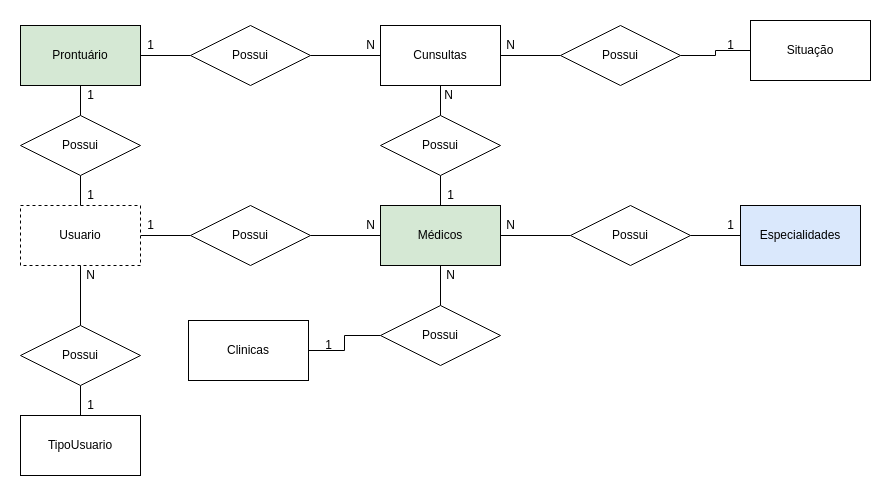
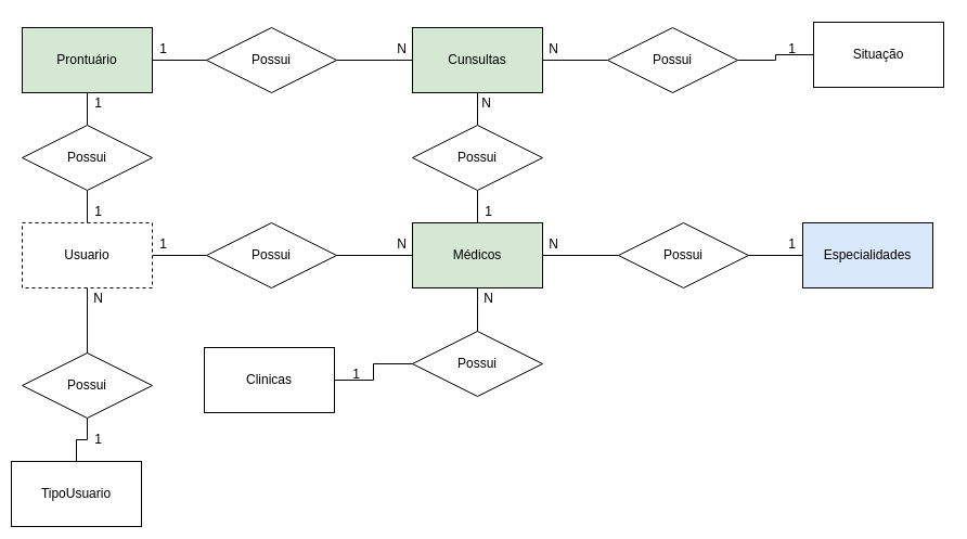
  <mxCell id="0" />
  <mxCell id="1" parent="0" />
  <mxCell id="2" value="" style="edgeStyle=orthogonalEdgeStyle;rounded=0;orthogonalLoop=1;jettySize=auto;html=1;endArrow=none;endFill=0;" parent="1" source="4" target="16" edge="1"><mxGeometry relative="1" as="geometry" /></mxCell>
  <mxCell id="3" value="" style="edgeStyle=orthogonalEdgeStyle;rounded=0;orthogonalLoop=1;jettySize=auto;html=1;endArrow=none;endFill=0;" edge="1" parent="1" source="4" target="39"><mxGeometry relative="1" as="geometry" /></mxCell>
  <mxCell id="4" value="Prontuário" style="rounded=0;whiteSpace=wrap;html=1;fillColor=#d5e8d4;" parent="1" vertex="1"><mxGeometry x="20" y="25" width="120" height="60" as="geometry" /></mxCell>
  <mxCell id="5" value="" style="edgeStyle=orthogonalEdgeStyle;rounded=0;orthogonalLoop=1;jettySize=auto;html=1;endArrow=none;endFill=0;" parent="1" source="6" target="10" edge="1"><mxGeometry relative="1" as="geometry" /></mxCell>
  <mxCell id="6" value="&lt;font style=&quot;vertical-align: inherit&quot;&gt;&lt;font style=&quot;vertical-align: inherit&quot;&gt;Especialidades&lt;/font&gt;&lt;/font&gt;" style="rounded=0;whiteSpace=wrap;html=1;fillColor=#dae8fc;" parent="1" vertex="1"><mxGeometry x="740" y="205" width="120" height="60" as="geometry" /></mxCell>
  <mxCell id="7" value="" style="edgeStyle=orthogonalEdgeStyle;rounded=0;orthogonalLoop=1;jettySize=auto;html=1;endArrow=none;endFill=0;" parent="1" source="9" target="10" edge="1"><mxGeometry relative="1" as="geometry" /></mxCell>
  <mxCell id="8" value="" style="edgeStyle=orthogonalEdgeStyle;rounded=0;orthogonalLoop=1;jettySize=auto;html=1;endArrow=none;endFill=0;" parent="1" source="9" target="17" edge="1"><mxGeometry relative="1" as="geometry" /></mxCell>
  <mxCell id="9" value="&lt;font style=&quot;vertical-align: inherit&quot;&gt;&lt;font style=&quot;vertical-align: inherit&quot;&gt;Médicos&lt;/font&gt;&lt;/font&gt;" style="rounded=0;whiteSpace=wrap;html=1;fillColor=#d5e8d4;" parent="1" vertex="1"><mxGeometry x="380" y="205" width="120" height="60" as="geometry" /></mxCell>
  <mxCell id="10" value="Possui" style="shape=rhombus;perimeter=rhombusPerimeter;whiteSpace=wrap;html=1;align=center;" parent="1" vertex="1"><mxGeometry x="570" y="205" width="120" height="60" as="geometry" /></mxCell>
  <mxCell id="11" value="" style="edgeStyle=orthogonalEdgeStyle;rounded=0;orthogonalLoop=1;jettySize=auto;html=1;endArrow=none;endFill=0;" parent="1" source="13" target="16" edge="1"><mxGeometry relative="1" as="geometry" /></mxCell>
  <mxCell id="12" value="" style="edgeStyle=orthogonalEdgeStyle;rounded=0;orthogonalLoop=1;jettySize=auto;html=1;endArrow=none;endFill=0;" edge="1" parent="1" source="13" target="23"><mxGeometry relative="1" as="geometry" /></mxCell>
- <mxCell id="13" value="Cunsultas" style="rounded=0;whiteSpace=wrap;html=1;" parent="1" vertex="1"><mxGeometry x="380" y="25" width="120" height="60" as="geometry" /></mxCell>
+ <mxCell id="13" value="Cunsultas" style="rounded=0;whiteSpace=wrap;html=1;fillColor=#d5e8d4;" parent="1" vertex="1"><mxGeometry x="380" y="25" width="120" height="60" as="geometry" /></mxCell>
  <mxCell id="14" value="" style="edgeStyle=orthogonalEdgeStyle;rounded=0;orthogonalLoop=1;jettySize=auto;html=1;endArrow=none;endFill=0;" parent="1" source="15" target="19" edge="1"><mxGeometry relative="1" as="geometry" /></mxCell>
  <mxCell id="15" value="Situação" style="rounded=0;whiteSpace=wrap;html=1;" parent="1" vertex="1"><mxGeometry x="750" y="20" width="120" height="60" as="geometry" /></mxCell>
  <mxCell id="16" value="Possui" style="shape=rhombus;perimeter=rhombusPerimeter;whiteSpace=wrap;html=1;align=center;" parent="1" vertex="1"><mxGeometry x="190" y="25" width="120" height="60" as="geometry" /></mxCell>
  <mxCell id="17" value="Possui" style="shape=rhombus;perimeter=rhombusPerimeter;whiteSpace=wrap;html=1;align=center;" parent="1" vertex="1"><mxGeometry x="380" y="305" width="120" height="60" as="geometry" /></mxCell>
  <mxCell id="18" value="" style="edgeStyle=orthogonalEdgeStyle;rounded=0;orthogonalLoop=1;jettySize=auto;html=1;endArrow=none;endFill=0;" parent="1" source="19" target="13" edge="1"><mxGeometry relative="1" as="geometry" /></mxCell>
  <mxCell id="19" value="Possui" style="shape=rhombus;perimeter=rhombusPerimeter;whiteSpace=wrap;html=1;align=center;" parent="1" vertex="1"><mxGeometry x="560" y="25" width="120" height="60" as="geometry" /></mxCell>
  <mxCell id="20" value="" style="edgeStyle=orthogonalEdgeStyle;rounded=0;orthogonalLoop=1;jettySize=auto;html=1;endArrow=none;endFill=0;" parent="1" source="21" target="17" edge="1"><mxGeometry relative="1" as="geometry" /></mxCell>
  <mxCell id="21" value="Clinicas" style="rounded=0;whiteSpace=wrap;html=1;" parent="1" vertex="1"><mxGeometry x="188" y="320" width="120" height="60" as="geometry" /></mxCell>
  <mxCell id="22" value="" style="edgeStyle=orthogonalEdgeStyle;rounded=0;orthogonalLoop=1;jettySize=auto;html=1;endArrow=none;endFill=0;" parent="1" source="23" target="9" edge="1"><mxGeometry relative="1" as="geometry" /></mxCell>
  <mxCell id="23" value="Possui" style="shape=rhombus;perimeter=rhombusPerimeter;whiteSpace=wrap;html=1;align=center;" parent="1" vertex="1"><mxGeometry x="380" y="115" width="120" height="60" as="geometry" /></mxCell>
  <mxCell id="24" value="N" style="text;html=1;align=center;verticalAlign=middle;resizable=0;points=[];autosize=1;strokeColor=none;" parent="1" vertex="1"><mxGeometry x="500" y="35" width="20" height="20" as="geometry" /></mxCell>
  <mxCell id="25" value="N" style="text;html=1;align=center;verticalAlign=middle;resizable=0;points=[];autosize=1;strokeColor=none;" parent="1" vertex="1"><mxGeometry x="440" y="265" width="20" height="20" as="geometry" /></mxCell>
  <mxCell id="26" value="1" style="text;html=1;align=center;verticalAlign=middle;resizable=0;points=[];autosize=1;strokeColor=none;" parent="1" vertex="1"><mxGeometry x="140" y="35" width="20" height="20" as="geometry" /></mxCell>
  <mxCell id="27" value="1" style="text;html=1;align=center;verticalAlign=middle;resizable=0;points=[];autosize=1;strokeColor=none;" parent="1" vertex="1"><mxGeometry x="440" y="185" width="20" height="20" as="geometry" /></mxCell>
  <mxCell id="28" value="1" style="text;html=1;align=center;verticalAlign=middle;resizable=0;points=[];autosize=1;strokeColor=none;" parent="1" vertex="1"><mxGeometry x="318" y="335" width="20" height="20" as="geometry" /></mxCell>
  <mxCell id="29" value="N" style="text;html=1;align=center;verticalAlign=middle;resizable=0;points=[];autosize=1;strokeColor=none;" parent="1" vertex="1"><mxGeometry x="438" y="85" width="20" height="20" as="geometry" /></mxCell>
  <mxCell id="30" value="1" style="text;html=1;align=center;verticalAlign=middle;resizable=0;points=[];autosize=1;strokeColor=none;" parent="1" vertex="1"><mxGeometry x="140" y="215" width="20" height="20" as="geometry" /></mxCell>
  <mxCell id="31" value="N" style="text;html=1;align=center;verticalAlign=middle;resizable=0;points=[];autosize=1;strokeColor=none;" parent="1" vertex="1"><mxGeometry x="360" y="215" width="20" height="20" as="geometry" /></mxCell>
  <mxCell id="32" value="N" style="text;html=1;align=center;verticalAlign=middle;resizable=0;points=[];autosize=1;strokeColor=none;" parent="1" vertex="1"><mxGeometry x="360" y="35" width="20" height="20" as="geometry" /></mxCell>
  <mxCell id="33" value="1" style="text;html=1;align=center;verticalAlign=middle;resizable=0;points=[];autosize=1;strokeColor=none;" parent="1" vertex="1"><mxGeometry x="720" y="35" width="20" height="20" as="geometry" /></mxCell>
  <mxCell id="34" value="" style="edgeStyle=orthogonalEdgeStyle;rounded=0;orthogonalLoop=1;jettySize=auto;html=1;endArrow=none;endFill=0;" edge="1" parent="1" source="36" target="37"><mxGeometry relative="1" as="geometry" /></mxCell>
  <mxCell id="35" style="edgeStyle=orthogonalEdgeStyle;rounded=0;orthogonalLoop=1;jettySize=auto;html=1;entryX=0;entryY=0.5;entryDx=0;entryDy=0;endArrow=none;endFill=0;" edge="1" parent="1" source="36" target="9"><mxGeometry relative="1" as="geometry" /></mxCell>
  <mxCell id="36" value="Possui" style="shape=rhombus;perimeter=rhombusPerimeter;whiteSpace=wrap;html=1;align=center;" vertex="1" parent="1"><mxGeometry x="190" y="205" width="120" height="60" as="geometry" /></mxCell>
  <mxCell id="37" value="Usuario" style="rounded=0;whiteSpace=wrap;html=1;dashed=1;" vertex="1" parent="1"><mxGeometry x="20" y="205" width="120" height="60" as="geometry" /></mxCell>
  <mxCell id="38" value="" style="edgeStyle=orthogonalEdgeStyle;rounded=0;orthogonalLoop=1;jettySize=auto;html=1;endArrow=none;endFill=0;" edge="1" parent="1" source="39" target="37"><mxGeometry relative="1" as="geometry" /></mxCell>
  <mxCell id="39" value="Possui" style="shape=rhombus;perimeter=rhombusPerimeter;whiteSpace=wrap;html=1;align=center;" vertex="1" parent="1"><mxGeometry x="20" y="115" width="120" height="60" as="geometry" /></mxCell>
  <mxCell id="40" value="N" style="text;html=1;align=center;verticalAlign=middle;resizable=0;points=[];autosize=1;strokeColor=none;" vertex="1" parent="1"><mxGeometry x="80" y="265" width="20" height="20" as="geometry" /></mxCell>
  <mxCell id="41" value="1" style="text;html=1;align=center;verticalAlign=middle;resizable=0;points=[];autosize=1;strokeColor=none;" vertex="1" parent="1"><mxGeometry x="80" y="185" width="20" height="20" as="geometry" /></mxCell>
  <mxCell id="42" value="N" style="text;html=1;align=center;verticalAlign=middle;resizable=0;points=[];autosize=1;strokeColor=none;" vertex="1" parent="1"><mxGeometry x="500" y="215" width="20" height="20" as="geometry" /></mxCell>
  <mxCell id="43" value="1" style="text;html=1;align=center;verticalAlign=middle;resizable=0;points=[];autosize=1;strokeColor=none;" vertex="1" parent="1"><mxGeometry x="720" y="215" width="20" height="20" as="geometry" /></mxCell>
- <mxCell id="44" value="TipoUsuario" style="rounded=0;whiteSpace=wrap;html=1;" vertex="1" parent="1"><mxGeometry x="20" y="415" width="120" height="60" as="geometry" /></mxCell>
+ <mxCell id="44" value="TipoUsuario" style="rounded=0;whiteSpace=wrap;html=1;" vertex="1" parent="1"><mxGeometry x="10" y="425" width="120" height="60" as="geometry" /></mxCell>
  <mxCell id="45" value="" style="edgeStyle=orthogonalEdgeStyle;rounded=0;orthogonalLoop=1;jettySize=auto;html=1;endArrow=none;endFill=0;" edge="1" source="47" target="44" parent="1"><mxGeometry relative="1" as="geometry" /></mxCell>
  <mxCell id="46" value="" style="edgeStyle=orthogonalEdgeStyle;rounded=0;orthogonalLoop=1;jettySize=auto;html=1;endArrow=none;endFill=0;" edge="1" parent="1" source="47" target="37"><mxGeometry relative="1" as="geometry" /></mxCell>
  <mxCell id="47" value="Possui" style="shape=rhombus;perimeter=rhombusPerimeter;whiteSpace=wrap;html=1;align=center;" vertex="1" parent="1"><mxGeometry x="20" y="325" width="120" height="60" as="geometry" /></mxCell>
  <mxCell id="48" value="1" style="text;html=1;align=center;verticalAlign=middle;resizable=0;points=[];autosize=1;strokeColor=none;" vertex="1" parent="1"><mxGeometry x="80" y="395" width="20" height="20" as="geometry" /></mxCell>
  <mxCell id="49" value="1" style="text;html=1;align=center;verticalAlign=middle;resizable=0;points=[];autosize=1;strokeColor=none;" vertex="1" parent="1"><mxGeometry x="80" y="85" width="20" height="20" as="geometry" /></mxCell>
